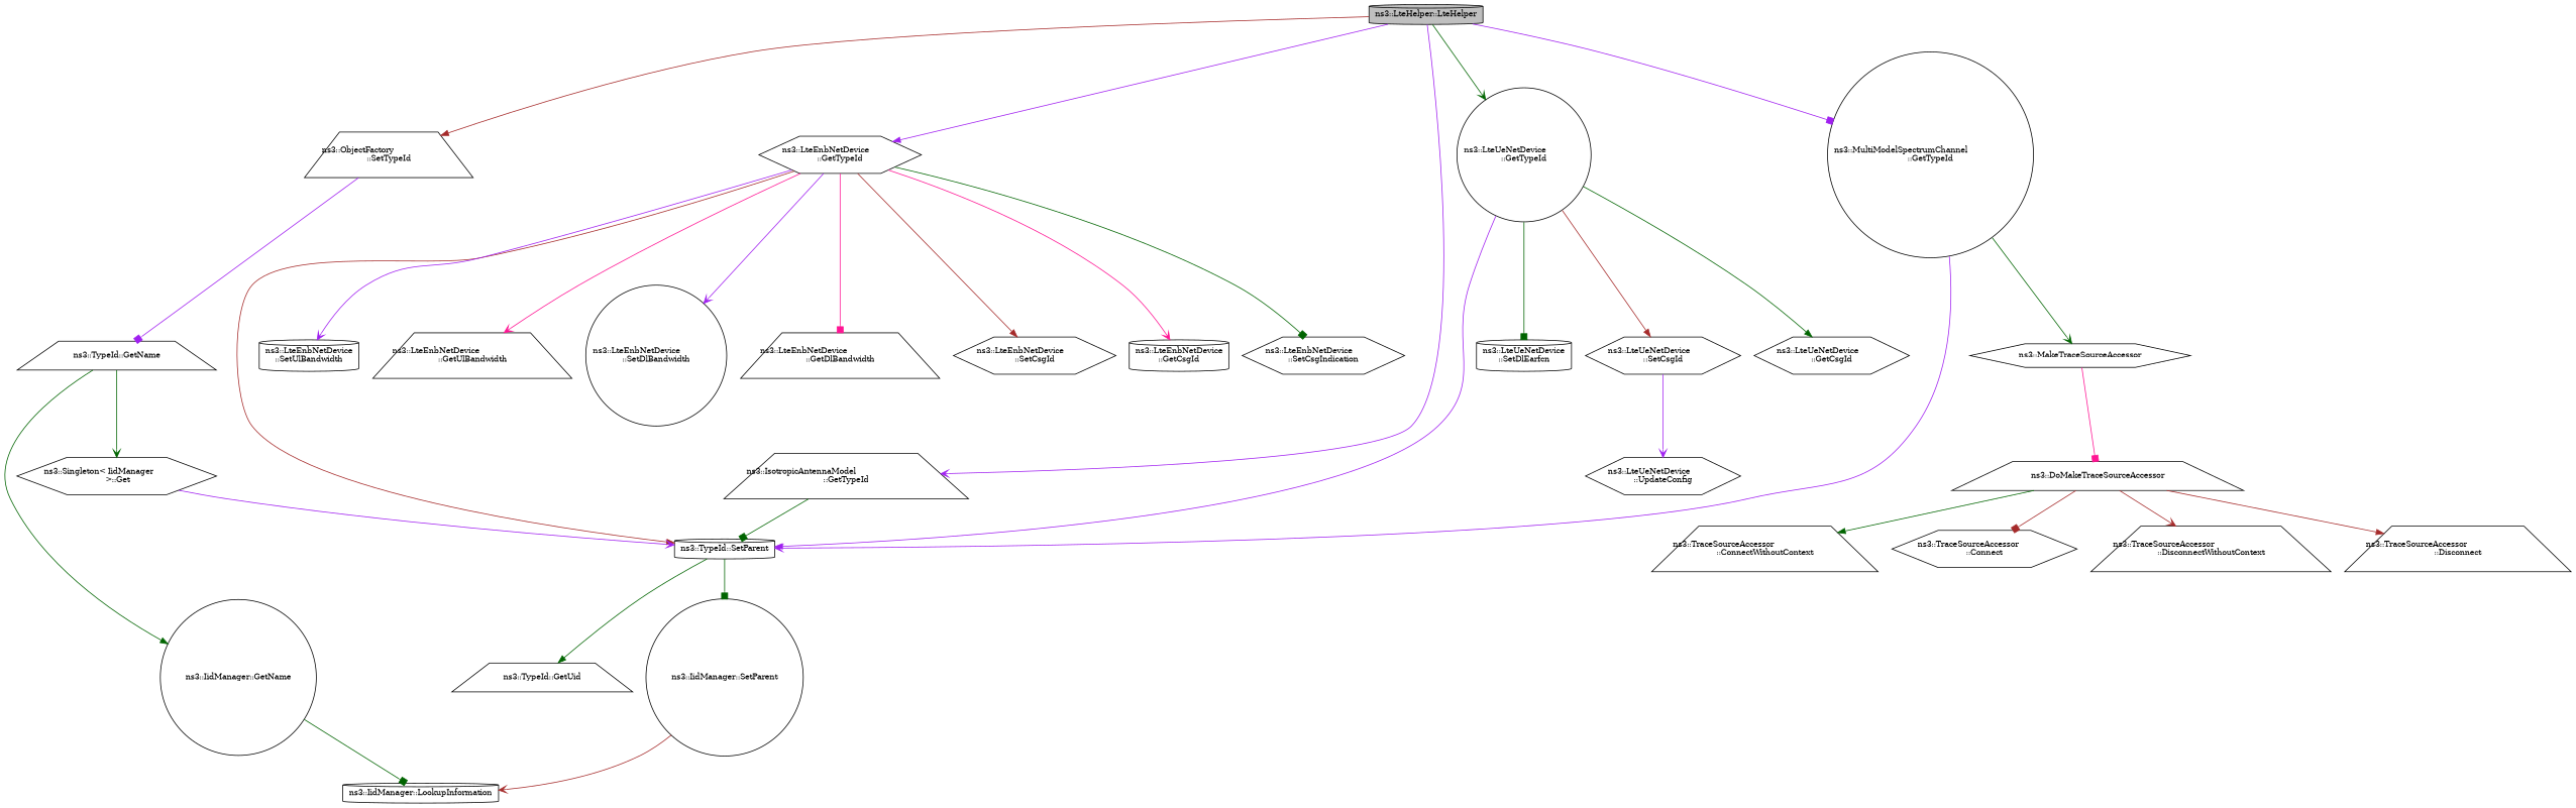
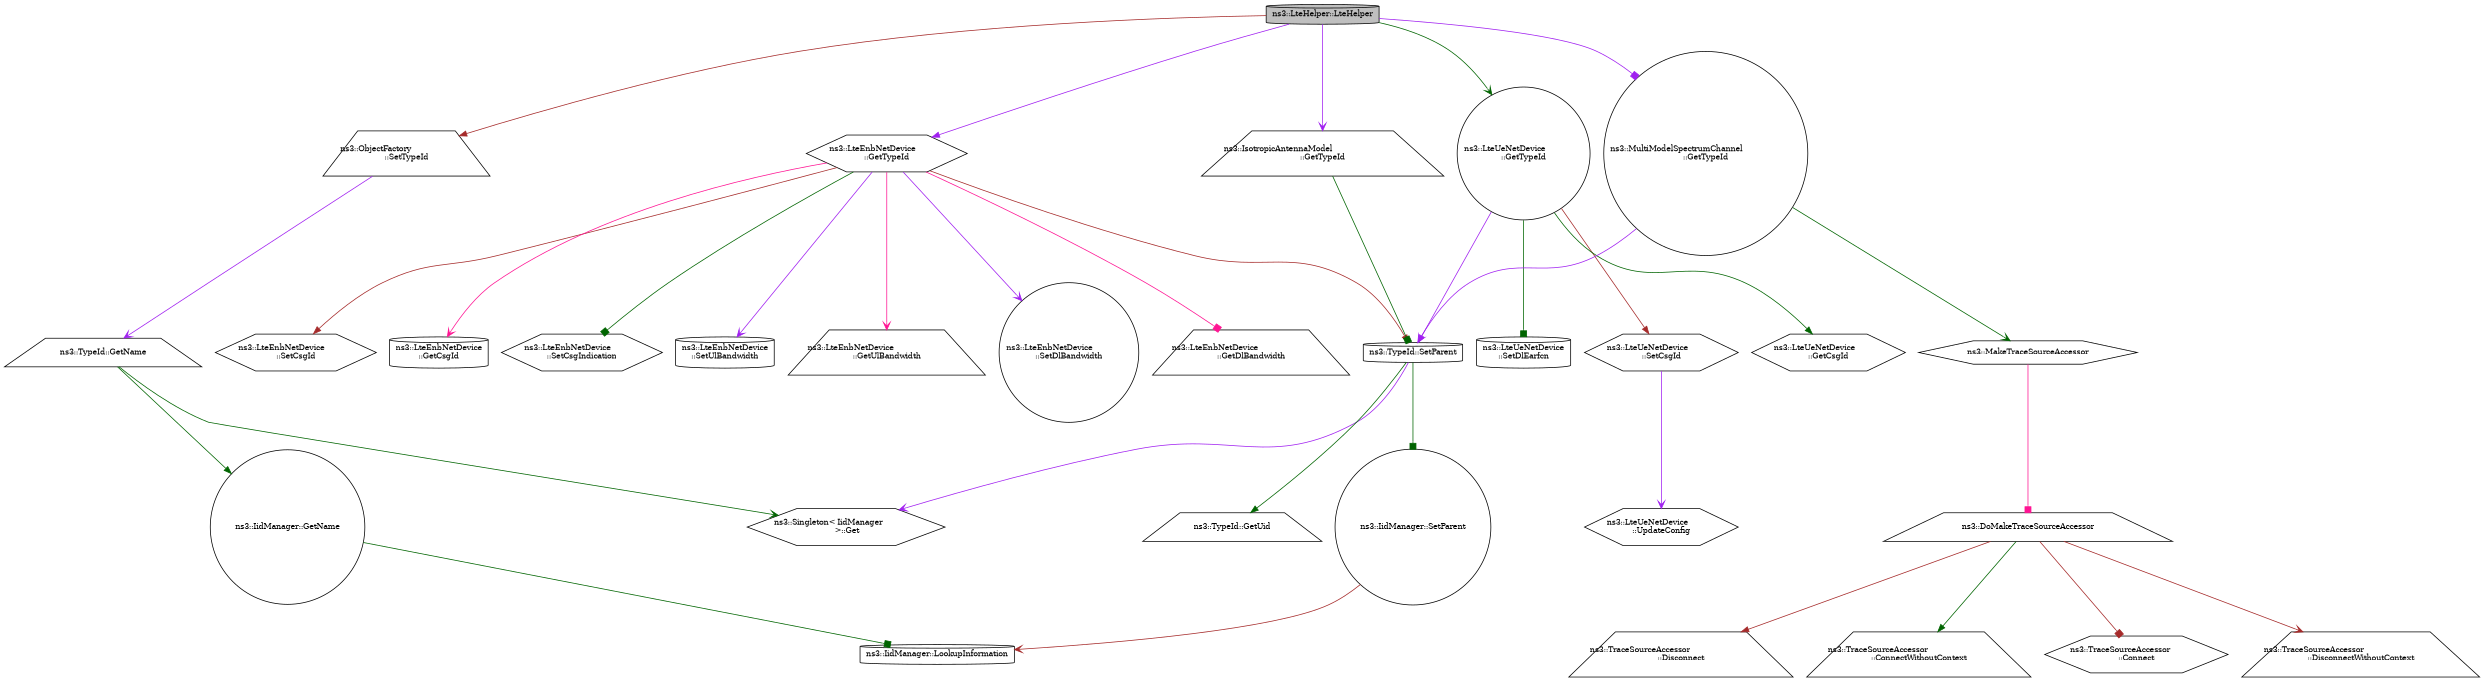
  digraph {
    fontname="DejaVu Serif"
    rankdir=TB
    node [color=black fillcolor=white fontname="DejaVu Serif" fontsize=10 shape=trapezium style=filled]
    edge [arrowhead=vee color=darkgreen fontname="DejaVu Serif" fontsize=10 labelfontname=Helvetica labelfontsize=10 style=solid]
    n1 [fillcolor=grey75 fontcolor=black height=0.2 label="ns3::LteHelper::LteHelper" shape=cylinder width=0.4]
    n2 [height=0.2 label="ns3::ObjectFactory\l::SetTypeId" width=0.4]
    n3 [height=0.2 label="ns3::LteEnbNetDevice\l::GetTypeId" shape=hexagon width=0.4]
    n4 [height=0.2 label="ns3::IsotropicAntennaModel\l::GetTypeId" width=0.4]
    n5 [height=0.2 label="ns3::LteUeNetDevice\l::GetTypeId" shape=circle width=0.4]
    n6 [height=0.2 label="ns3::MultiModelSpectrumChannel\l::GetTypeId" shape=circle width=0.4]
    n7 [height=0.2 label="ns3::TypeId::GetName" width=0.4]
    n8 [height=0.2 label="ns3::TypeId::SetParent" shape=cylinder width=0.4]
    n9 [height=0.2 label="ns3::LteEnbNetDevice\l::SetUlBandwidth" shape=cylinder width=0.4]
    n10 [height=0.2 label="ns3::LteEnbNetDevice\l::GetUlBandwidth" width=0.4]
    n11 [height=0.2 label="ns3::LteEnbNetDevice\l::SetDlBandwidth" shape=circle width=0.4]
    n12 [height=0.2 label="ns3::LteEnbNetDevice\l::GetDlBandwidth" width=0.4]
    n13 [height=0.2 label="ns3::LteEnbNetDevice\l::SetCsgId" shape=hexagon width=0.4]
    n14 [height=0.2 label="ns3::LteEnbNetDevice\l::GetCsgId" shape=cylinder width=0.4]
    n15 [height=0.2 label="ns3::LteEnbNetDevice\l::SetCsgIndication" shape=hexagon width=0.4]
    n16 [height=0.2 label="ns3::LteUeNetDevice\l::SetDlEarfcn" shape=cylinder width=0.4]
    n17 [height=0.2 label="ns3::LteUeNetDevice\l::SetCsgId" shape=hexagon width=0.4]
    n18 [height=0.2 label="ns3::LteUeNetDevice\l::GetCsgId" shape=hexagon width=0.4]
    n19 [height=0.2 label="ns3::MakeTraceSourceAccessor" shape=hexagon width=0.4]
    n20 [height=0.2 label="ns3::Singleton\< IidManager\l \>::Get" shape=hexagon width=0.4]
    n21 [height=0.2 label="ns3::IidManager::GetName" shape=circle width=0.4]
    n22 [height=0.2 label="ns3::IidManager::LookupInformation" shape=cylinder width=0.4]
    n23 [height=0.2 label="ns3::TypeId::GetUid" width=0.4]
    n24 [height=0.2 label="ns3::IidManager::SetParent" shape=circle width=0.4]
    n25 [height=0.2 label="ns3::LteUeNetDevice\l::UpdateConfig" shape=hexagon width=0.4]
    n26 [height=0.2 label="ns3::DoMakeTraceSourceAccessor" width=0.4]
    n27 [height=0.2 label="ns3::TraceSourceAccessor\l::ConnectWithoutContext" width=0.4]
    n28 [height=0.2 label="ns3::TraceSourceAccessor\l::Connect" shape=hexagon width=0.4]
    n29 [height=0.2 label="ns3::TraceSourceAccessor\l::DisconnectWithoutContext" width=0.4]
    n30 [height=0.2 label="ns3::TraceSourceAccessor\l::Disconnect" width=0.4]
    n1 -> n2 [arrowhead=normal color=brown]
    n1 -> n3 [arrowhead=normal color=purple]
    n1 -> n4 [color=purple]
    n1 -> n5
    n1 -> n6 [arrowhead=box color=purple]
-   n2 -> n7 [arrowhead=box color=purple]
+   n2 -> n7 [color=purple]
    n3 -> n8 [arrowhead=normal color=brown]
    n3 -> n9 [color=purple]
    n3 -> n10 [color=deeppink]
    n3 -> n11 [color=purple]
    n3 -> n12 [arrowhead=box color=deeppink]
    n3 -> n13 [arrowhead=normal color=brown]
    n3 -> n14 [color=deeppink]
    n3 -> n15 [arrowhead=box]
    n4 -> n8 [arrowhead=box]
    n5 -> n8 [arrowhead=normal color=purple]
    n5 -> n16 [arrowhead=box]
    n5 -> n17 [arrowhead=normal color=brown]
    n5 -> n18 [arrowhead=normal]
    n6 -> n8 [color=purple]
    n6 -> n19
    n7 -> n20
    n7 -> n21 [arrowhead=normal]
-   n20 -> n8 [color=purple]
+   n8 -> n20 [color=purple]
    n8 -> n23 [arrowhead=normal]
    n8 -> n24 [arrowhead=box]
    n17 -> n25 [color=purple]
    n19 -> n26 [arrowhead=box color=deeppink]
    n21 -> n22 [arrowhead=box]
    n24 -> n22 [color=brown]
    n26 -> n27 [arrowhead=normal]
    n26 -> n28 [arrowhead=box color=brown]
    n26 -> n29 [color=brown]
    n26 -> n30 [arrowhead=normal color=brown]
  }
